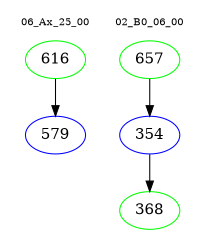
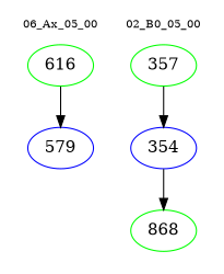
  digraph {
    node [color=green]
    edge [color=black]
    n1 [label=616]
    n2 [color=blue label=579]
-   n3 [label=657]
+   n3 [label=357]
    n4 [color=blue label=354]
-   n5 [label=368]
+   n5 [label=868]
    subgraph cluster_1 {
      color=white
      fontsize=10
-     label="06_Ax_25_00"
+     label="06_Ax_05_00"
      n1
      n2
    }
    subgraph cluster_2 {
      color=white
      fontsize=10
-     label="02_B0_06_00"
+     label="02_B0_05_00"
      n3
      n4
      n5
    }
    n1 -> n2
    n3 -> n4
    n4 -> n5
  }
